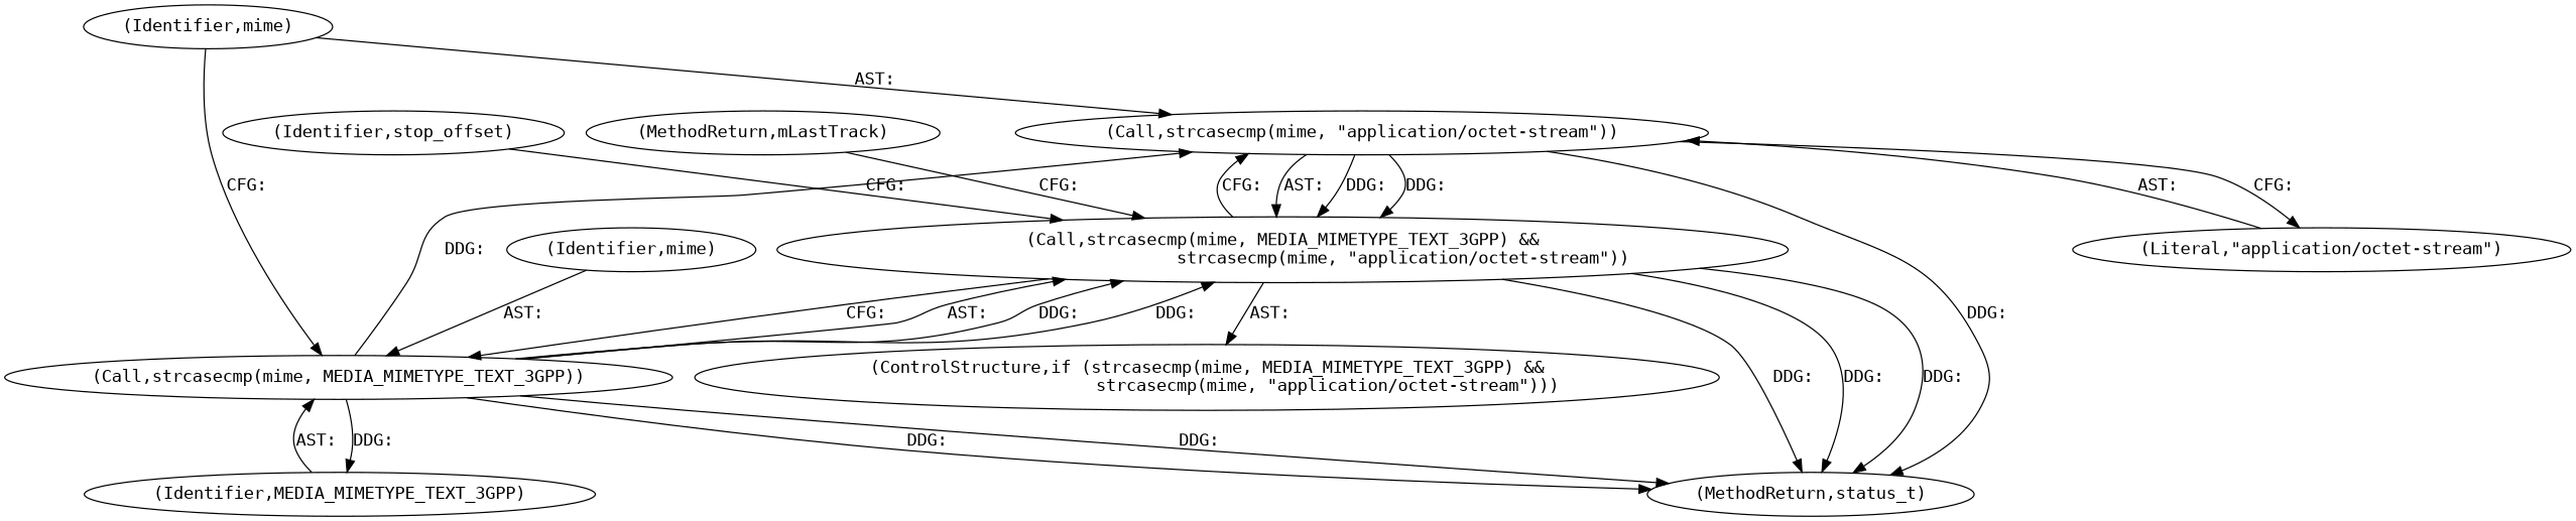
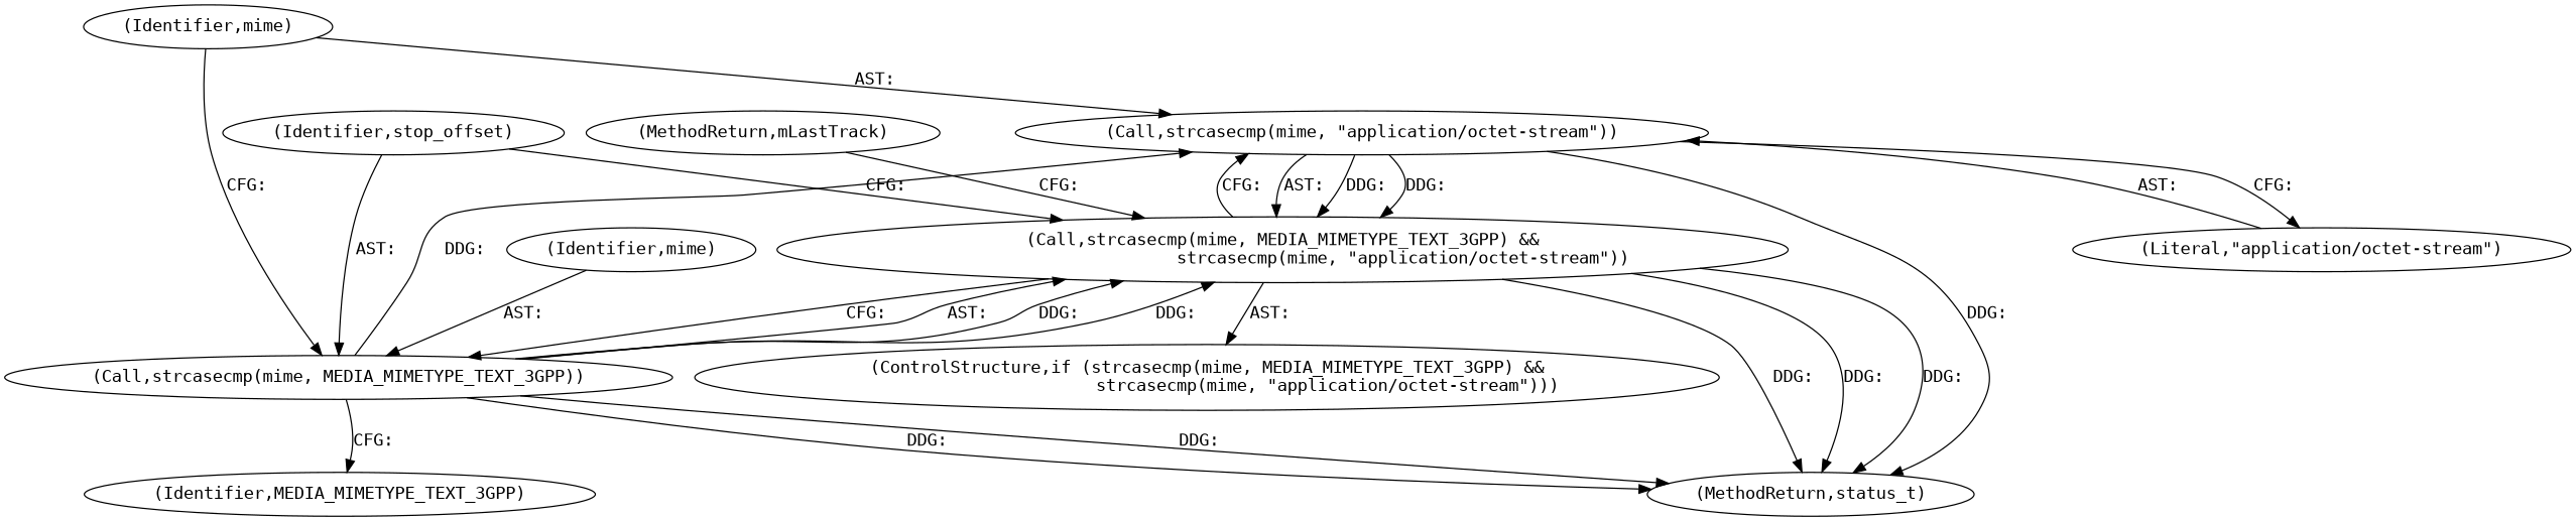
  digraph {
    fontname="DejaVu Sans Mono"
    node [fontname="DejaVu Sans Mono"]
    edge [fontname="DejaVu Sans Mono"]
    n1 [label="(Call,strcasecmp(mime, \"application/octet-stream\"))"]
    n2 [label="(Call,strcasecmp(mime, MEDIA_MIMETYPE_TEXT_3GPP) &&\n                        strcasecmp(mime, \"application/octet-stream\"))"]
    n3 [label="(Literal,\"application/octet-stream\")"]
    n4 [label="(MethodReturn,status_t)"]
    n5 [label="(Call,strcasecmp(mime, MEDIA_MIMETYPE_TEXT_3GPP))"]
    n6 [label="(ControlStructure,if (strcasecmp(mime, MEDIA_MIMETYPE_TEXT_3GPP) &&\n                        strcasecmp(mime, \"application/octet-stream\")))"]
    n7 [label="(Identifier,MEDIA_MIMETYPE_TEXT_3GPP)"]
    n8 [label="(Identifier,mime)"]
    n9 [label="(Identifier,mime)"]
    n10 [label="(Identifier,stop_offset)"]
    n11 [label="(MethodReturn,mLastTrack)"]
    n1 -> n2 [label="AST: "]
    n1 -> n2 [label="DDG: "]
    n1 -> n2 [label="DDG: "]
    n1 -> n3 [label="CFG: "]
    n1 -> n4 [label="DDG: "]
    n2 -> n1 [label="CFG: "]
    n2 -> n4 [label="DDG: "]
    n2 -> n4 [label="DDG: "]
    n2 -> n4 [label="DDG: "]
    n2 -> n5 [label="CFG: "]
    n2 -> n6 [label="AST: "]
    n3 -> n1 [label="AST: "]
    n5 -> n1 [label="DDG: "]
    n5 -> n2 [label="AST: "]
    n5 -> n2 [label="DDG: "]
    n5 -> n2 [label="DDG: "]
    n5 -> n4 [label="DDG: "]
    n5 -> n4 [label="DDG: "]
-   n5 -> n7 [label="DDG: "]
-   n7 -> n5 [label="AST: "]
+   n5 -> n7 [label="CFG: "]
+   n10 -> n5 [label="AST: "]
    n8 -> n5 [label="AST: "]
    n9 -> n1 [label="AST: "]
    n9 -> n5 [label="CFG: "]
    n10 -> n2 [label="CFG: "]
    n11 -> n2 [label="CFG: "]
  }
